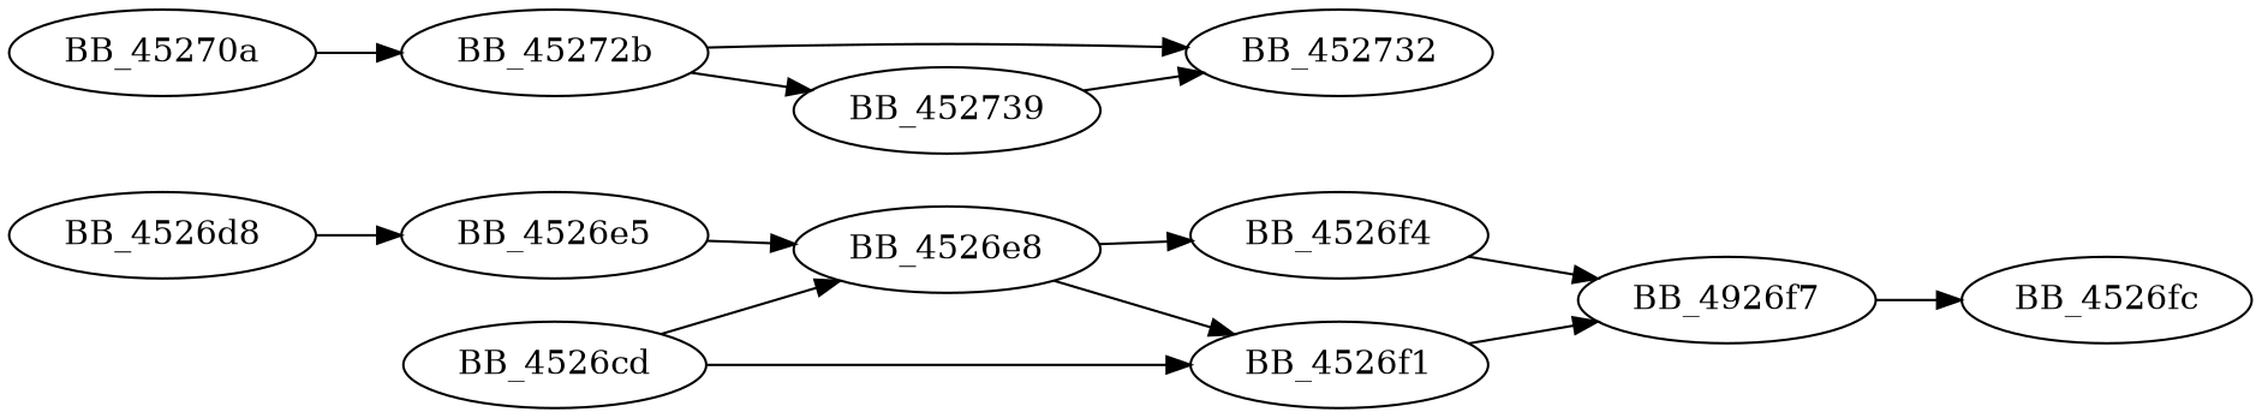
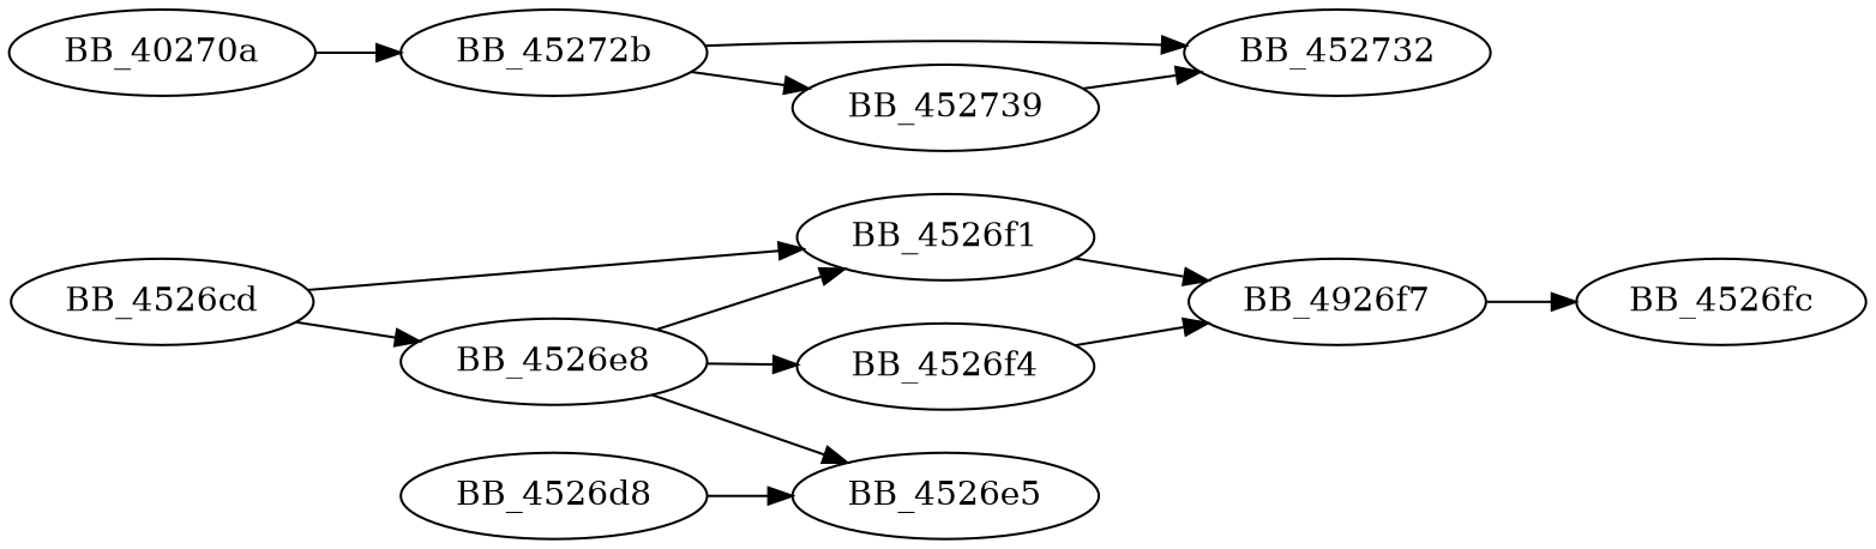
  digraph {
    rankdir=LR
    BB_4526cd
    BB_4526e8
    BB_4526f1
    BB_4526d8
    BB_4526e5
    BB_4526f4
    n7 [label=BB_4926f7]
    BB_4526fc
-   BB_45270a
+   BB_45270a [label=BB_40270a]
    BB_45272b
    BB_452732
    BB_452739
    BB_4526cd -> BB_4526e8
    BB_4526cd -> BB_4526f1
    BB_4526e8 -> BB_4526f1
    BB_4526e8 -> BB_4526f4
    BB_4526f1 -> n7
    BB_4526d8 -> BB_4526e5
-   BB_4526e5 -> BB_4526e8
+   BB_4526e8 -> BB_4526e5
    BB_4526f4 -> n7
    n7 -> BB_4526fc
    BB_45270a -> BB_45272b
    BB_45272b -> BB_452732
    BB_45272b -> BB_452739
    BB_452739 -> BB_452732
  }
